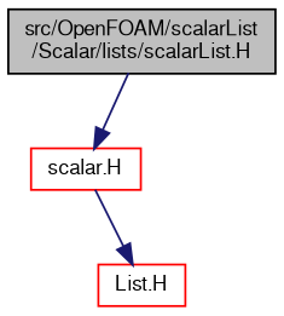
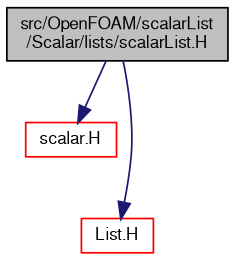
  digraph {
    node [color=red fontname=FreeSans fontsize=10 shape=record]
    edge [color=midnightblue fontname=FreeSans fontsize=10 labelfontname=FreeSans labelfontsize=10 style=solid]
    n1 [color=black fillcolor=grey75 fontcolor=black height=0.2 label="src/OpenFOAM/scalarList\l/Scalar/lists/scalarList.H" style=filled width=0.4]
    n2 [height=0.2 label="scalar.H" width=0.4]
    n3 [height=0.2 label="List.H" width=0.4]
    n1 -> n2
-   n2 -> n3
+   n1 -> n3
  }
